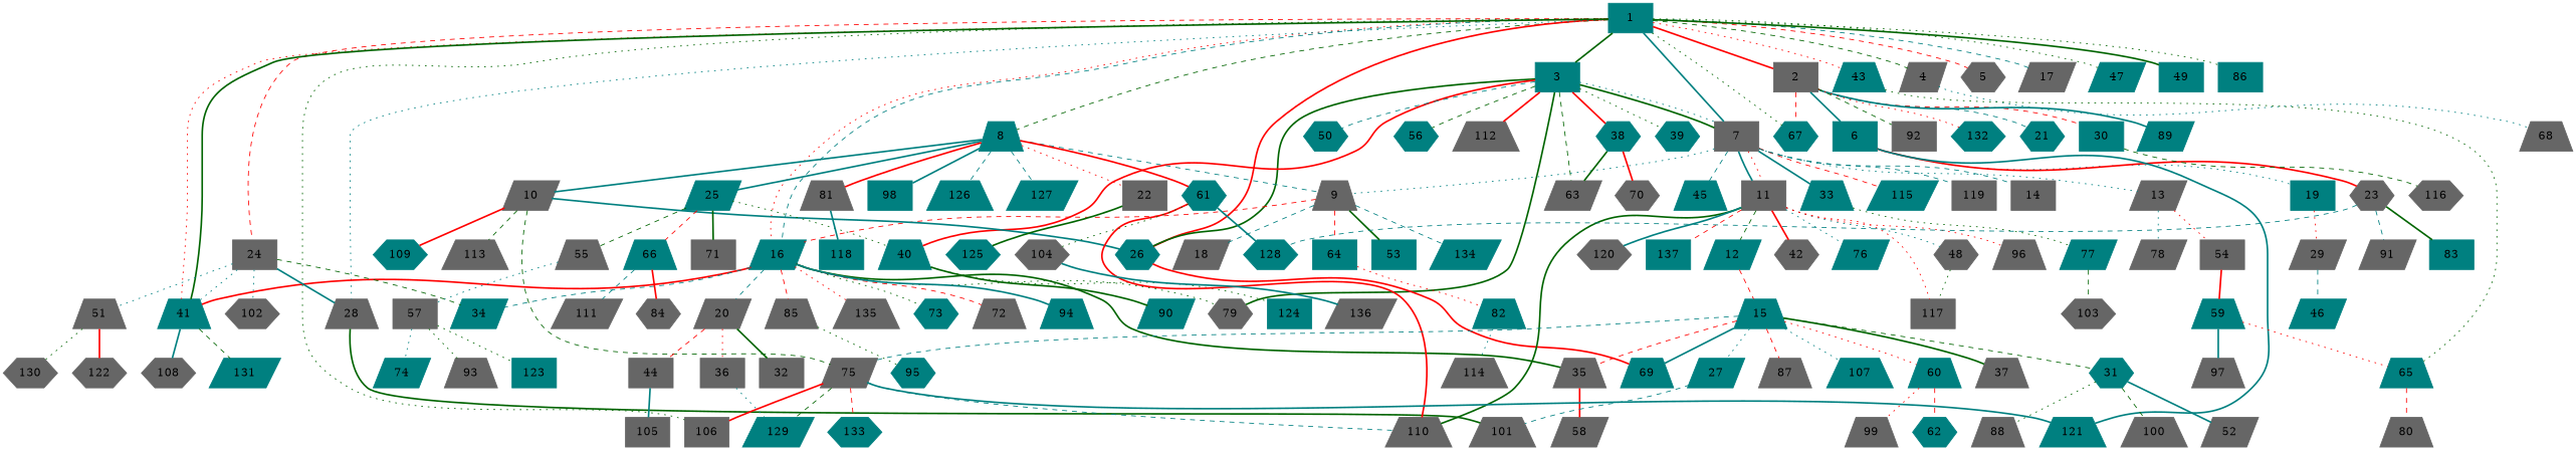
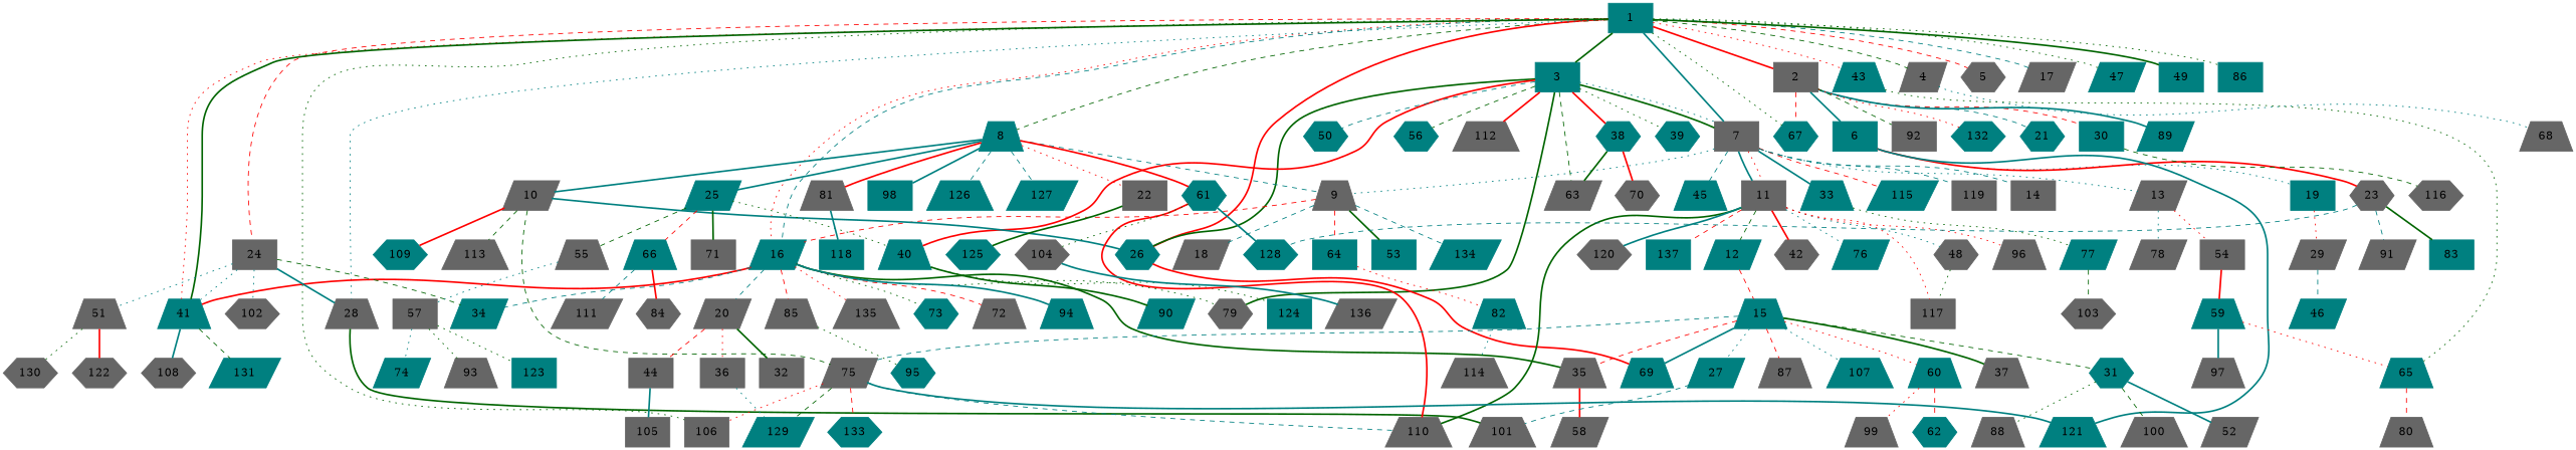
  graph {
    node [color=gray40 shape=trapezium style=filled]
    edge [color=teal style=bold]
    1 [color=teal shape=box]
    2 [shape=box]
    3 [color=teal shape=box]
    4 [shape=parallelogram]
    5 [shape=hexagon]
    7 [shape=box]
    8 [color=teal]
    16 [color=teal shape=parallelogram]
    17 [shape=parallelogram]
    24 [shape=box]
    26 [color=teal shape=hexagon]
    28
    41 [color=teal]
    43 [color=teal]
    47 [color=teal shape=parallelogram]
    49 [color=teal shape=box]
    67 [color=teal shape=hexagon]
    86 [color=teal shape=box]
    106 [shape=box]
    6 [color=teal shape=box]
    21 [color=teal shape=hexagon]
    30 [color=teal shape=box]
    89 [color=teal shape=parallelogram]
    92 [shape=box]
    132 [color=teal shape=hexagon]
    38 [color=teal shape=hexagon]
    39 [color=teal shape=hexagon]
    40 [color=teal]
    50 [color=teal shape=hexagon]
    56 [color=teal shape=hexagon]
    63 [shape=parallelogram]
    79 [shape=hexagon]
    112
    68
    9
    11 [shape=box]
    13 [shape=parallelogram]
    14 [shape=box]
    33 [color=teal]
    45 [color=teal]
    115 [color=teal shape=parallelogram]
    119 [shape=box]
    10 [shape=parallelogram]
    22 [shape=box]
    25 [color=teal shape=parallelogram]
    61 [color=teal shape=hexagon]
    81
    98 [color=teal shape=box]
    126 [color=teal]
    127 [color=teal shape=parallelogram]
    35
    20 [shape=parallelogram]
    34 [color=teal shape=parallelogram]
    72
    73 [color=teal shape=hexagon]
    85
    94 [color=teal]
    135
    51
    102 [shape=hexagon]
    69 [color=teal]
    101
    108 [shape=hexagon]
    131 [color=teal shape=parallelogram]
    65 [color=teal]
    19 [color=teal shape=box]
    23 [shape=hexagon]
    121 [color=teal]
    116 [shape=hexagon]
    70 [shape=hexagon]
    90 [color=teal shape=parallelogram]
    124 [color=teal shape=box]
    29 [shape=parallelogram]
    83 [color=teal shape=box]
    91 [shape=parallelogram]
    128 [color=teal shape=hexagon]
    18 [shape=parallelogram]
    53 [color=teal shape=box]
    64 [color=teal shape=box]
    134 [color=teal shape=parallelogram]
    12 [color=teal shape=parallelogram]
    42 [shape=hexagon]
    48 [shape=hexagon]
    76 [color=teal shape=parallelogram]
    96
    110
    117 [shape=box]
    120 [shape=hexagon]
    137 [color=teal shape=box]
    54 [shape=box]
    78 [shape=parallelogram]
    77 [color=teal shape=parallelogram]
    75 [shape=parallelogram]
    109 [color=teal shape=hexagon]
    113
    125 [color=teal shape=hexagon]
    55
    66 [color=teal]
    71 [shape=box]
    104 [shape=hexagon]
    118 [color=teal shape=box]
    82 [color=teal]
    129 [color=teal shape=parallelogram]
    133 [color=teal shape=hexagon]
    15 [color=teal]
    27 [color=teal shape=parallelogram]
    31 [color=teal shape=hexagon]
    37
    60 [color=teal]
    87
    107 [color=teal]
    59 [color=teal]
    52 [shape=parallelogram]
    88
    100
    58 [shape=parallelogram]
    62 [color=teal shape=hexagon]
    99
    32 [shape=box]
    36 [shape=box]
    44 [shape=box]
    95 [color=teal shape=hexagon]
    46 [color=teal shape=parallelogram]
    105 [shape=box]
    122 [shape=hexagon]
    130 [shape=hexagon]
    57 [shape=box]
    84 [shape=hexagon]
    111 [shape=parallelogram]
    103 [shape=hexagon]
    80
    97
    74 [color=teal shape=parallelogram]
    93
    123 [color=teal shape=box]
    136 [shape=parallelogram]
    114
    1 -- 2 [color=red]
    1 -- 3 [color=darkgreen]
    1 -- 4 [color=darkgreen style=dashed]
    1 -- 5 [color=red style=dashed]
    1 -- 7
    1 -- 8 [color=darkgreen style=dashed]
    1 -- 16 [color=red style=dotted]
    1 -- 16 [style=dashed]
    1 -- 17 [style=dashed]
    1 -- 24 [color=red style=dashed]
    1 -- 26 [color=red]
    1 -- 28 [style=dotted]
    1 -- 41 [color=red style=dotted]
    1 -- 41 [color=darkgreen]
    1 -- 43 [color=red style=dotted]
    1 -- 47 [color=darkgreen style=dotted]
    1 -- 49 [color=darkgreen]
    1 -- 67 [color=darkgreen style=dotted]
    1 -- 86 [color=darkgreen style=dotted]
    1 -- 106 [color=darkgreen style=dotted]
    2 -- 67 [color=red style=dashed]
    2 -- 6
    2 -- 21 [style=dashed]
    2 -- 30 [color=red style=dashed]
    2 -- 89
    2 -- 92 [color=darkgreen style=dashed]
    2 -- 132 [color=red style=dotted]
    3 -- 7 [color=darkgreen]
    3 -- 7 [style=dotted]
    3 -- 26 [color=darkgreen]
    3 -- 38 [color=red]
    3 -- 39 [color=darkgreen style=dotted]
    3 -- 40 [color=red]
    3 -- 50 [style=dashed]
    3 -- 56 [color=darkgreen style=dashed]
    3 -- 63 [color=darkgreen style=dashed]
    3 -- 79 [color=darkgreen]
    3 -- 112 [color=red]
    4 -- 68 [style=dotted]
    7 -- 9 [style=dotted]
    7 -- 11
    7 -- 11 [color=red style=dotted]
    7 -- 13 [style=dotted]
    7 -- 14 [style=dashed]
    7 -- 33
    7 -- 45 [style=dashed]
    7 -- 115 [color=red style=dashed]
    7 -- 119 [style=dashed]
    8 -- 9 [style=dashed]
    8 -- 10
    8 -- 22 [color=red style=dotted]
    8 -- 25
    8 -- 61 [color=red]
    8 -- 81 [color=red]
    8 -- 98
    8 -- 126 [style=dashed]
    8 -- 127 [style=dashed]
    16 -- 41 [color=red]
    16 -- 79 [color=darkgreen style=dotted]
    16 -- 35 [color=darkgreen]
    16 -- 20 [style=dashed]
    16 -- 34 [style=dashed]
    16 -- 72 [color=red style=dashed]
    16 -- 73 [color=darkgreen style=dotted]
    16 -- 85 [color=red style=dashed]
    16 -- 94
    16 -- 135 [color=red style=dotted]
    24 -- 28
    24 -- 41 [style=dotted]
    24 -- 34 [color=darkgreen style=dashed]
    24 -- 51 [style=dotted]
    24 -- 102 [style=dotted]
    26 -- 69 [color=red]
    28 -- 101 [color=darkgreen]
    41 -- 108
    41 -- 131 [color=darkgreen style=dashed]
    43 -- 65 [color=darkgreen style=dotted]
    6 -- 19 [style=dotted]
    6 -- 23 [color=red]
    6 -- 121
    30 -- 116 [color=darkgreen style=dashed]
    38 -- 63 [color=darkgreen]
    38 -- 70 [color=red]
    40 -- 90 [color=darkgreen]
    40 -- 124 [color=darkgreen style=dotted]
    9 -- 16 [color=red style=dashed]
    9 -- 18 [style=dashed]
    9 -- 53 [color=darkgreen]
    9 -- 64 [color=red style=dashed]
    9 -- 134 [style=dashed]
    11 -- 12 [color=darkgreen style=dashed]
    11 -- 42 [color=red]
    11 -- 48 [style=dotted]
    11 -- 76 [style=dotted]
    11 -- 96 [color=red style=dotted]
    11 -- 110 [color=darkgreen]
    11 -- 117 [color=red style=dotted]
    11 -- 120
    11 -- 137 [color=red style=dashed]
    13 -- 54 [color=red style=dotted]
    13 -- 78 [style=dotted]
    33 -- 77 [color=darkgreen style=dotted]
    10 -- 26
    10 -- 75 [color=darkgreen style=dashed]
    10 -- 109 [color=red]
    10 -- 113 [color=darkgreen style=dashed]
    22 -- 125 [color=darkgreen]
    25 -- 40 [color=darkgreen style=dotted]
    25 -- 55 [color=darkgreen style=dashed]
    25 -- 66 [color=red style=dashed]
    25 -- 71 [color=darkgreen]
    61 -- 128
    61 -- 110 [color=red]
    61 -- 104 [color=darkgreen style=dotted]
    81 -- 118
    35 -- 58 [color=red]
    20 -- 32 [color=darkgreen]
    20 -- 36 [color=red style=dotted]
    20 -- 44 [color=red style=dashed]
    85 -- 95 [color=darkgreen style=dotted]
    51 -- 122 [color=red]
    51 -- 130 [color=darkgreen style=dotted]
    65 -- 80 [color=red style=dashed]
    19 -- 29 [color=red style=dotted]
    23 -- 83 [color=darkgreen]
    23 -- 91 [style=dashed]
    23 -- 128 [style=dashed]
    29 -- 46 [style=dashed]
    64 -- 82 [color=red style=dotted]
    12 -- 15 [color=red style=dashed]
    48 -- 117 [color=darkgreen style=dotted]
    54 -- 59 [color=red]
    77 -- 103 [color=darkgreen style=dashed]
-   75 -- 106 [color=red]
+   75 -- 106 [color=red style=dotted]
    75 -- 121
    75 -- 110 [style=dashed]
    75 -- 129 [color=darkgreen style=dashed]
    75 -- 133 [color=red style=dashed]
    55 -- 57 [style=dotted]
    66 -- 84 [color=red]
    66 -- 111 [style=dashed]
    104 -- 136
    82 -- 114 [style=dotted]
    15 -- 35 [color=red style=dashed]
    15 -- 69
    15 -- 75 [style=dashed]
    15 -- 27 [style=dotted]
    15 -- 31 [color=darkgreen style=dashed]
    15 -- 37 [color=darkgreen]
    15 -- 60 [color=red style=dotted]
    15 -- 87 [color=red style=dashed]
    15 -- 107 [style=dotted]
    27 -- 101 [style=dashed]
    31 -- 52
    31 -- 88 [color=darkgreen style=dotted]
    31 -- 100 [color=darkgreen style=dashed]
    60 -- 62 [color=red style=dashed]
    60 -- 99 [color=red style=dotted]
    59 -- 65 [color=red style=dotted]
    59 -- 97
    36 -- 129 [style=dotted]
    44 -- 105
    57 -- 74 [style=dotted]
    57 -- 93 [color=darkgreen style=dotted]
    57 -- 123 [color=darkgreen style=dotted]
  }
